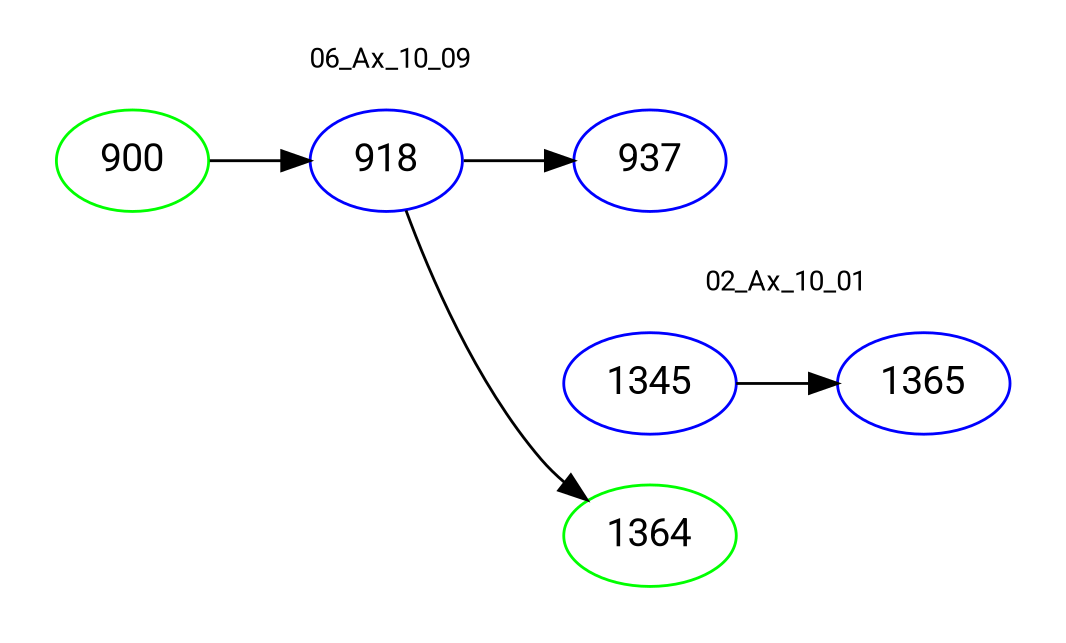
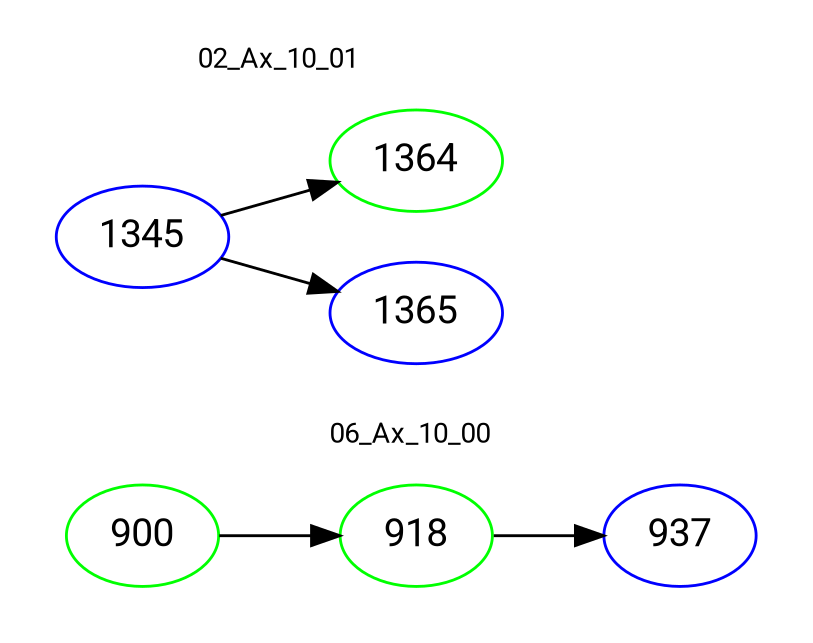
  digraph {
    fontname=Roboto
    rankdir=LR
    node [color=blue fontname=Roboto]
    edge [color=black fontname=Roboto]
-   n1 [label=918]
+   n1 [color=green label=918]
    n2 [color=green label=900]
    n3 [label=937]
    n4 [label=1345]
    n5 [label=1365]
    n6 [color=green label=1364]
    subgraph cluster_1 {
      color=white
      fontsize=10
-     label="06_Ax_10_09"
+     label="06_Ax_10_00"
      n1
      n2
      n3
    }
    subgraph cluster_2 {
      color=white
      fontsize=10
      label="02_Ax_10_01"
      n4
      n5
      n6
    }
    n1 -> n3
    n2 -> n1
    n4 -> n5
-   n1 -> n6
+   n4 -> n6
  }
